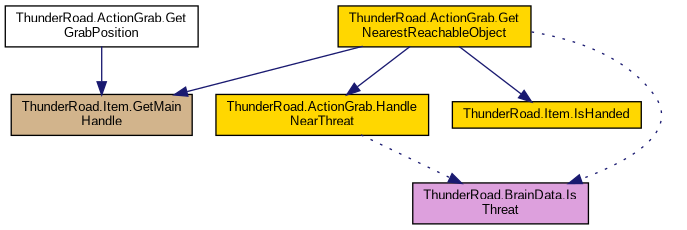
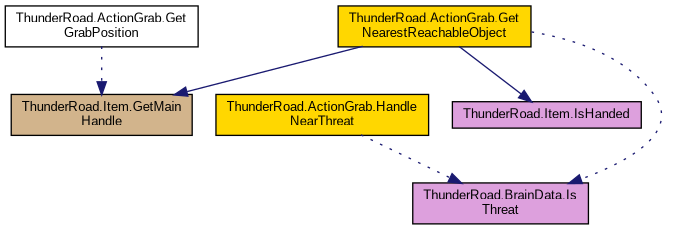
  digraph {
    fontname="Liberation Sans"
    rankdir=TB
    node [color=black fillcolor=gold fontname="Liberation Sans" fontsize=10 shape=record style=filled]
    edge [color=midnightblue fontname="Liberation Sans" fontsize=10 labelfontname=Helvetica labelfontsize=10 style=solid]
    n1 [fontcolor=black height=0.2 label="ThunderRoad.ActionGrab.Get\lNearestReachableObject" width=0.4]
    n2 [fillcolor=tan height=0.2 label="ThunderRoad.Item.GetMain\lHandle" width=0.4]
    n3 [height=0.2 label="ThunderRoad.ActionGrab.Handle\lNearThreat" width=0.4]
-   n4 [height=0.2 label="ThunderRoad.Item.IsHanded" width=0.4]
+   n4 [fillcolor=plum height=0.2 label="ThunderRoad.Item.IsHanded" width=0.4]
    n5 [fillcolor=plum height=0.2 label="ThunderRoad.BrainData.Is\lThreat" width=0.4]
    n6 [fillcolor=white height=0.2 label="ThunderRoad.ActionGrab.Get\lGrabPosition" width=0.4]
    n1 -> n2
-   n1 -> n3
    n1 -> n4
    n1 -> n5 [style=dotted]
    n3 -> n5 [style=dotted]
-   n6 -> n2
+   n6 -> n2 [style=dotted]
  }
